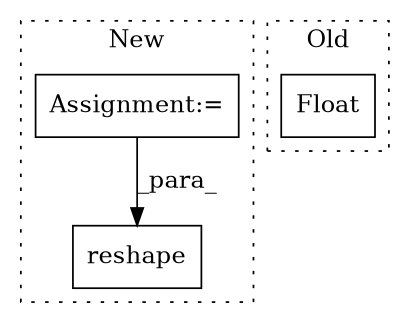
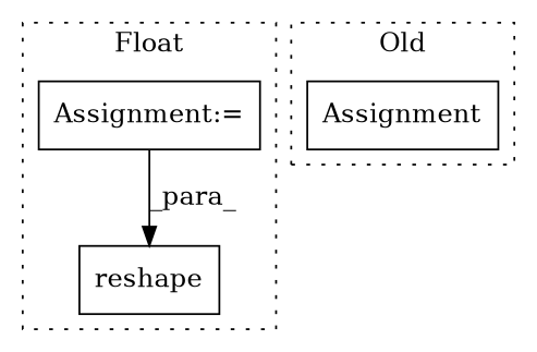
  digraph {
    node [a=32 shape=box]
    n1 [l="8,1" label=reshape s="6012,6040"]
    n2 [a=7 l=1 label="Assignment:=" s=5272]
-   n3 [l="6,1" label=Float s="7345,7382"]
+   n3 [l="6,1" label=Assignment s="7345,7382"]
    subgraph cluster_1 {
-     label=New
+     label=Float
      style=dotted
      n1
      n2
    }
    subgraph cluster_2 {
      label=Old
      style=dotted
      n3
    }
    n2 -> n1 [label=_para_]
  }
